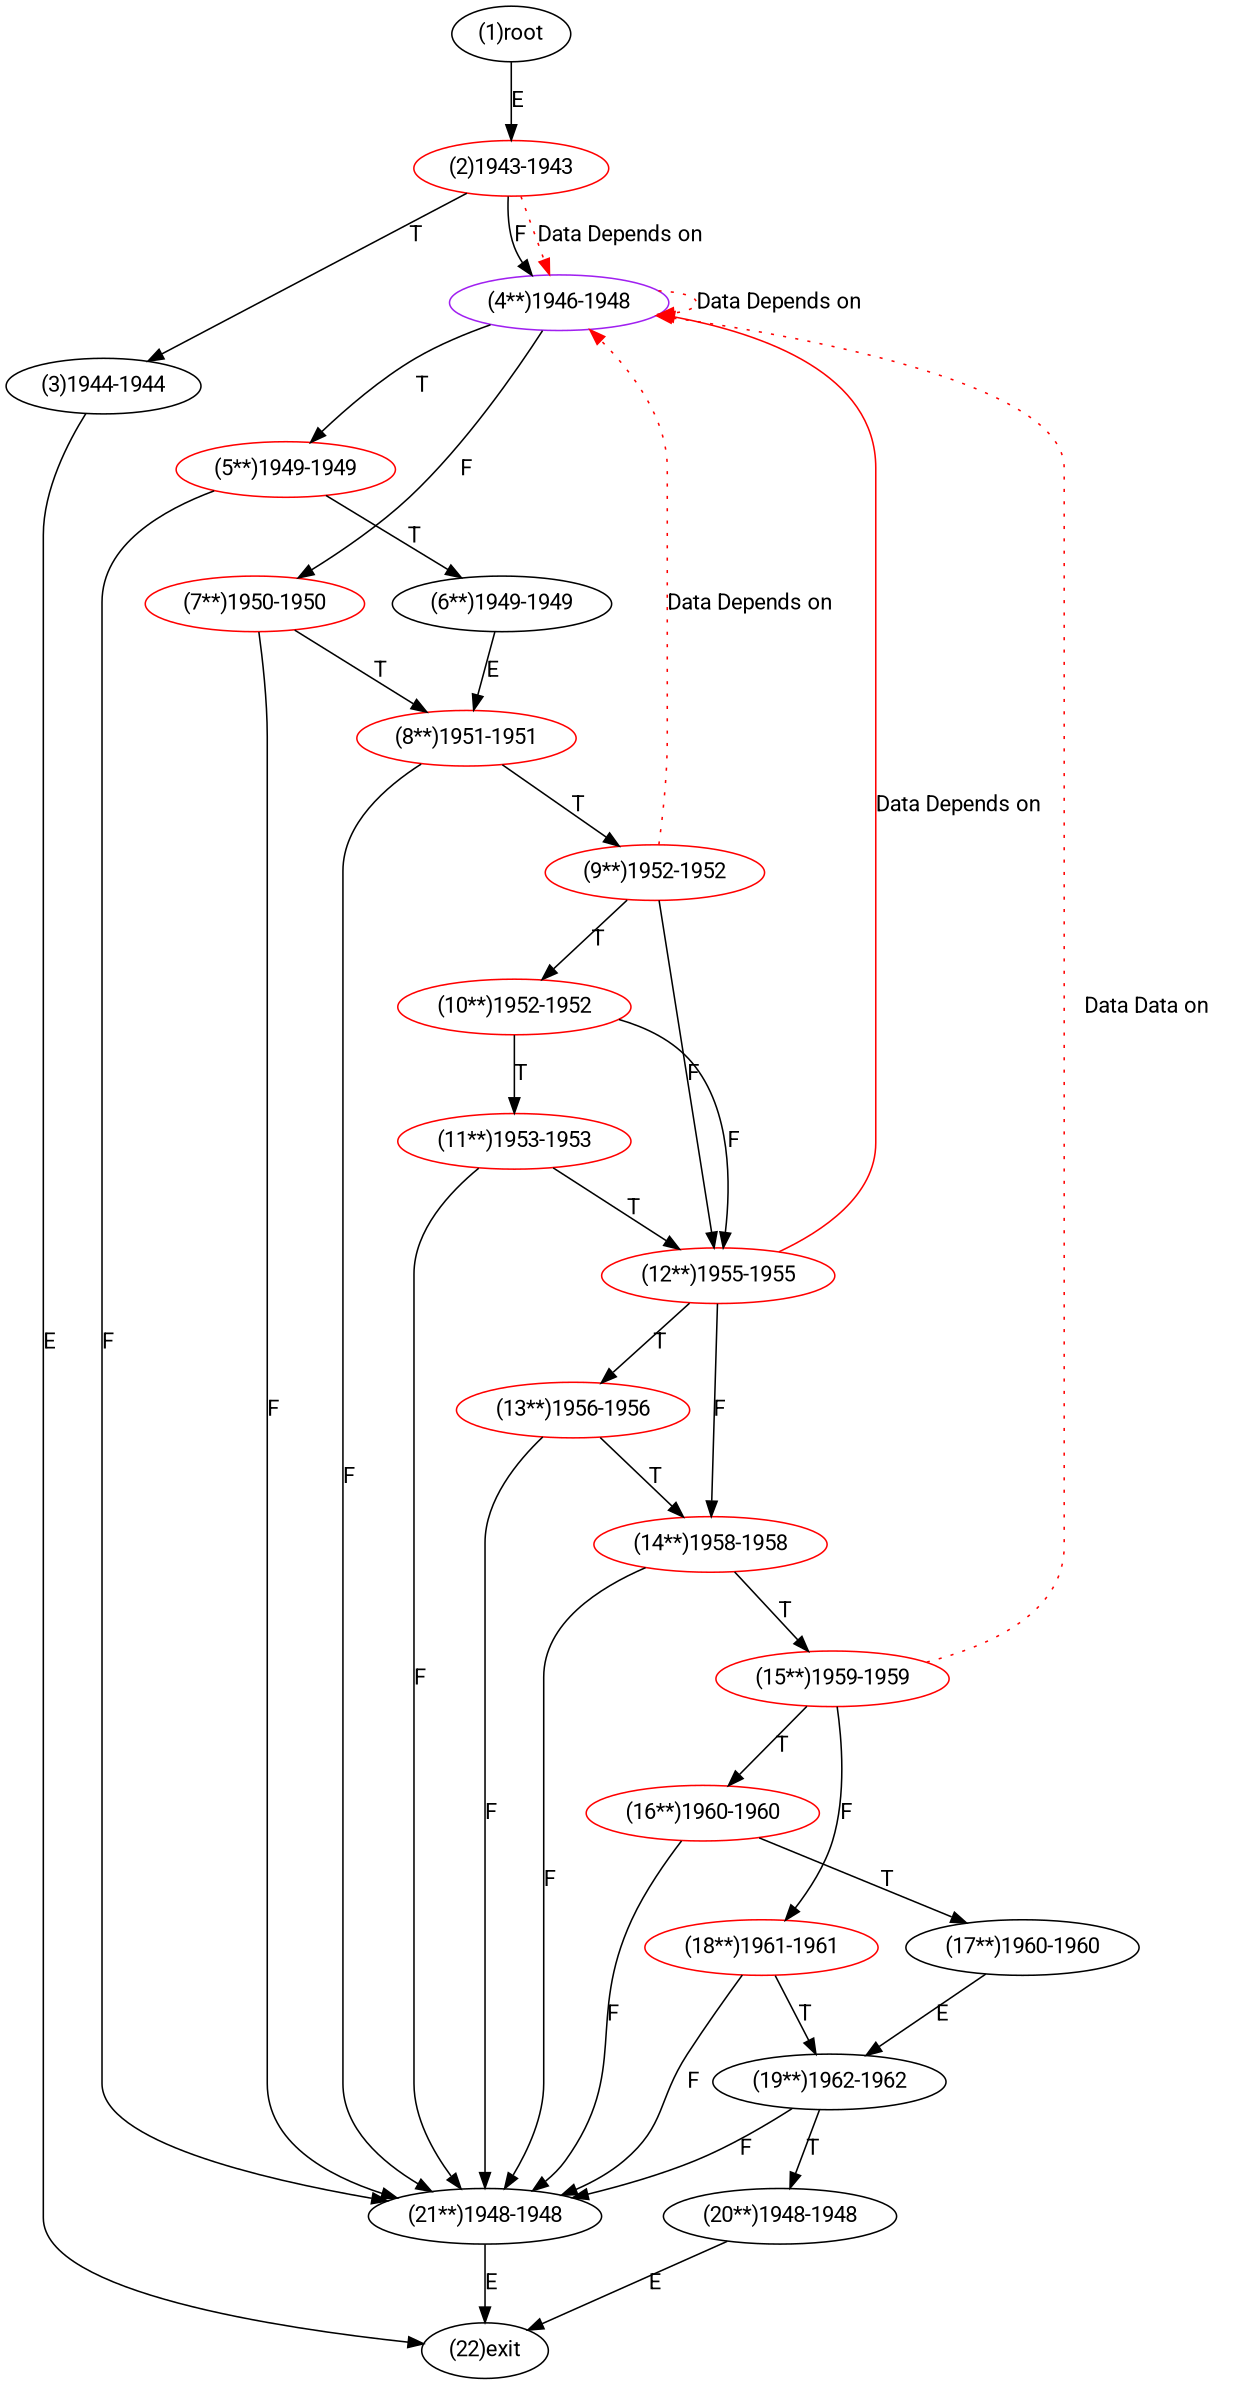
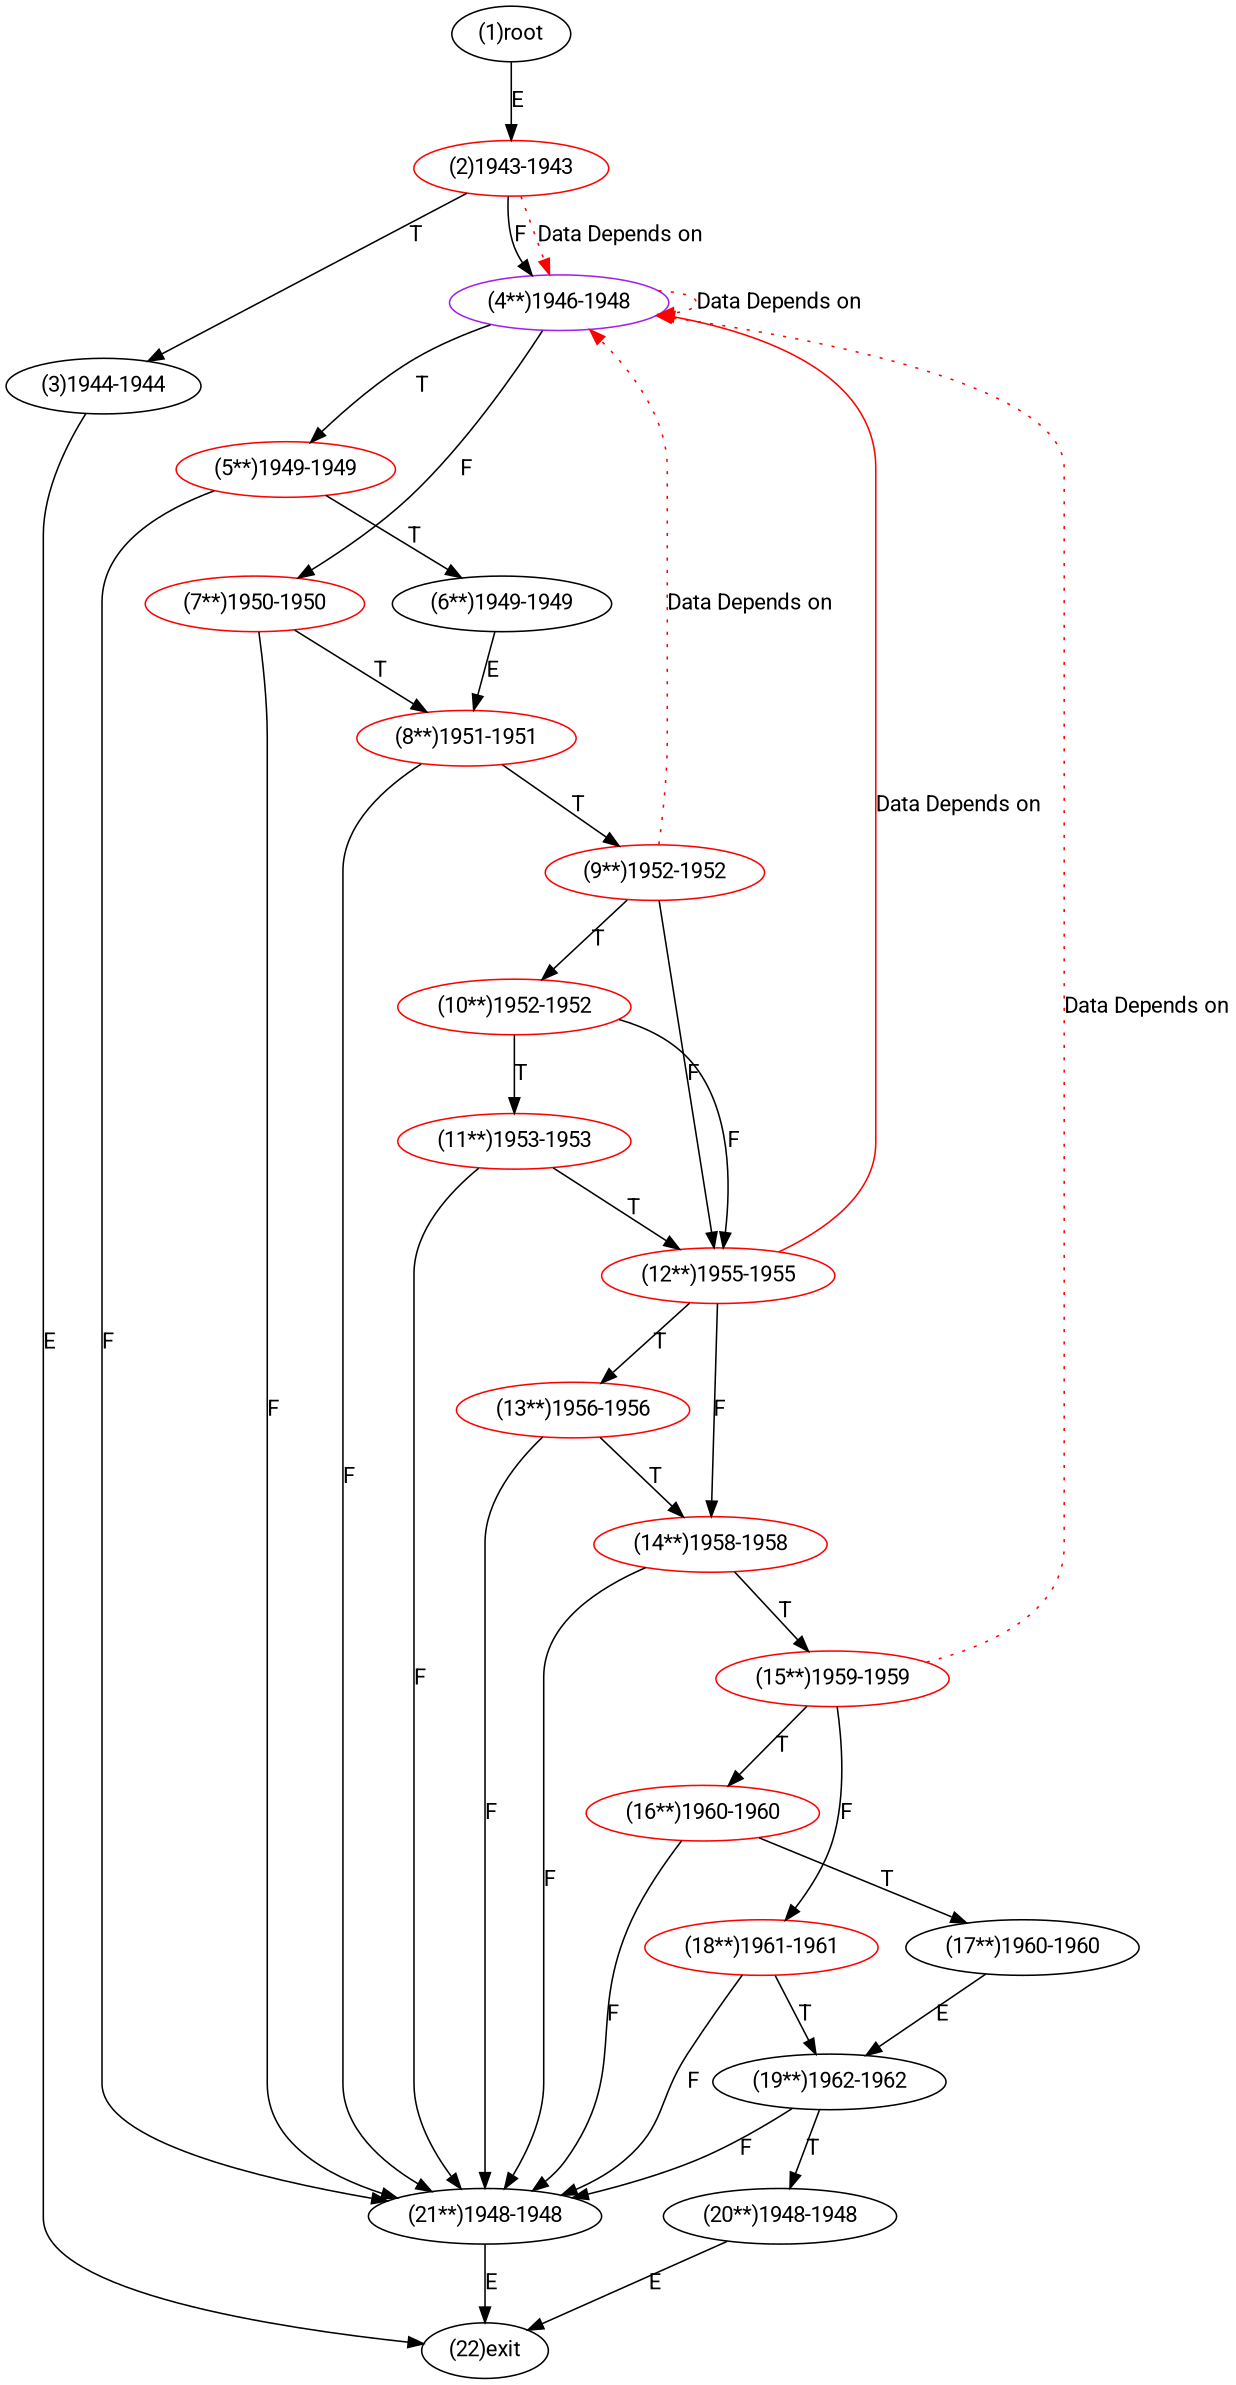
  digraph {
    fontname=Roboto
    node [fontname=Roboto color=red]
    edge [fontname=Roboto]
    n1 [label="(1)root" color=""]
    n2 [label="(2)1943-1943"]
    n3 [label="(3)1944-1944" color=""]
    n4 [color=purple label="(4**)1946-1948"]
    n5 [label="(22)exit" color=""]
    n6 [label="(5**)1949-1949"]
    n7 [label="(7**)1950-1950"]
    n8 [label="(6**)1949-1949" color=""]
    n9 [label="(21**)1948-1948" color=""]
    n10 [label="(8**)1951-1951"]
    n11 [label="(9**)1952-1952"]
    n12 [label="(10**)1952-1952"]
    n13 [label="(12**)1955-1955"]
    n14 [label="(11**)1953-1953"]
    n15 [label="(13**)1956-1956"]
    n16 [label="(14**)1958-1958"]
    n17 [label="(15**)1959-1959"]
    n18 [label="(16**)1960-1960"]
    n19 [label="(18**)1961-1961"]
    n20 [label="(17**)1960-1960" color=""]
    n21 [color=black label="(19**)1962-1962"]
    n22 [label="(20**)1948-1948" color=""]
    n1 -> n2 [label=E]
    n2 -> n3 [label=T]
    n2 -> n4 [label=F]
    n2 -> n4 [color=red label="Data Depends on" style=dotted]
    n3 -> n5 [label=E]
    n4 -> n4 [color=red label="Data Depends on" style=dotted]
    n4 -> n6 [label=T]
    n4 -> n7 [label=F]
    n6 -> n8 [label=T]
    n6 -> n9 [label=F]
    n7 -> n9 [label=F]
    n7 -> n10 [label=T]
    n8 -> n10 [label=E]
    n9 -> n5 [label=E]
    n10 -> n9 [label=F]
    n10 -> n11 [label=T]
    n11 -> n4 [color=red label="Data Depends on" style=dotted]
    n11 -> n12 [label=T]
    n11 -> n13 [label=F]
    n12 -> n13 [label=F]
    n12 -> n14 [label=T]
    n13 -> n4 [color=red label="Data Depends on" style=solid]
    n13 -> n15 [label=T]
    n13 -> n16 [label=F]
    n14 -> n9 [label=F]
    n14 -> n13 [label=T]
    n15 -> n9 [label=F]
    n15 -> n16 [label=T]
    n16 -> n9 [label=F]
    n16 -> n17 [label=T]
-   n17 -> n4 [color=red label="Data Data on" style=dotted]
+   n17 -> n4 [color=red label="Data Depends on" style=dotted]
    n17 -> n18 [label=T]
    n17 -> n19 [label=F]
    n18 -> n9 [label=F]
    n18 -> n20 [label=T]
    n19 -> n9 [label=F]
    n19 -> n21 [label=T]
    n20 -> n21 [label=E]
    n21 -> n9 [label=F]
    n21 -> n22 [label=T]
    n22 -> n5 [label=E]
  }
